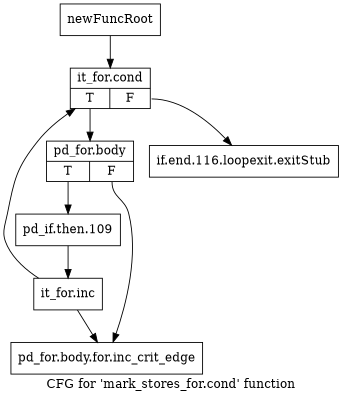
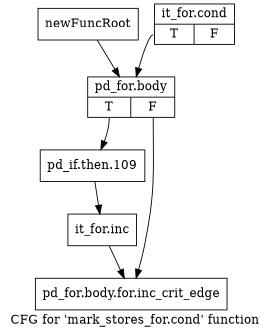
  digraph {
    label="CFG for 'mark_stores_for.cond' function"
    node [shape=record]
    n1 [label="{newFuncRoot}"]
    n2 [label="{it_for.cond|{<s0>T|<s1>F}}"]
-   n3 [label="{if.end.116.loopexit.exitStub}"]
    n4 [label="{pd_for.body|{<s0>T|<s1>F}}"]
    n5 [label="{pd_if.then.109}"]
    n6 [label="{pd_for.body.for.inc_crit_edge}"]
    n7 [label="{it_for.inc}"]
-   n1 -> n2
-   n2 -> n3 [tailport=s1]
+   n1 -> n4
    n2 -> n4 [tailport=s0]
    n4 -> n5 [tailport=s0]
    n4 -> n6 [tailport=s1]
    n5 -> n7
-   n7 -> n2
    n7 -> n6
  }
